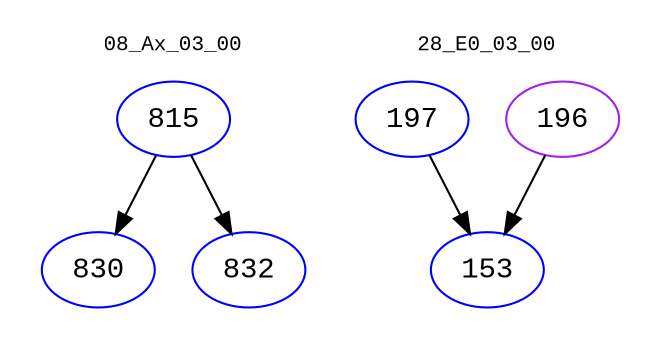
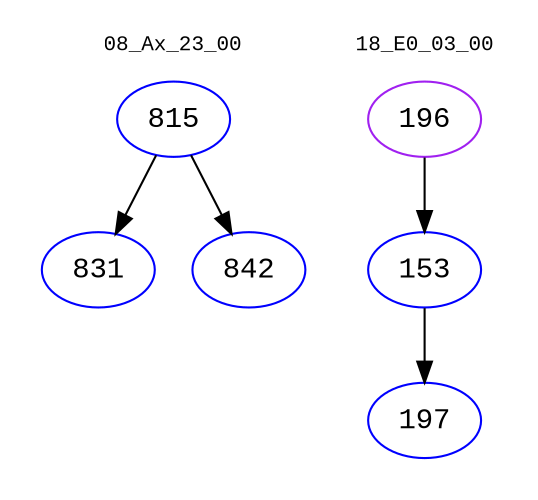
  digraph {
    fontname="Liberation Mono"
    node [color=blue fontname="Liberation Mono"]
    edge [color=black fontname="Liberation Mono"]
-   n1 [label=830]
+   n1 [label=831]
    n2 [label=815]
-   n3 [label=832]
+   n3 [label=842]
    n4 [color=purple label=196]
    n5 [label=153]
    n6 [label=197]
    subgraph cluster_1 {
      color=white
      fontsize=10
-     label="08_Ax_03_00"
+     label="08_Ax_23_00"
      n1
      n2
      n3
    }
    subgraph cluster_2 {
      color=white
      fontsize=10
-     label="28_E0_03_00"
+     label="18_E0_03_00"
      n4
      n5
      n6
    }
    n2 -> n1
    n2 -> n3
    n4 -> n5
-   n6 -> n5
+   n5 -> n6
  }
